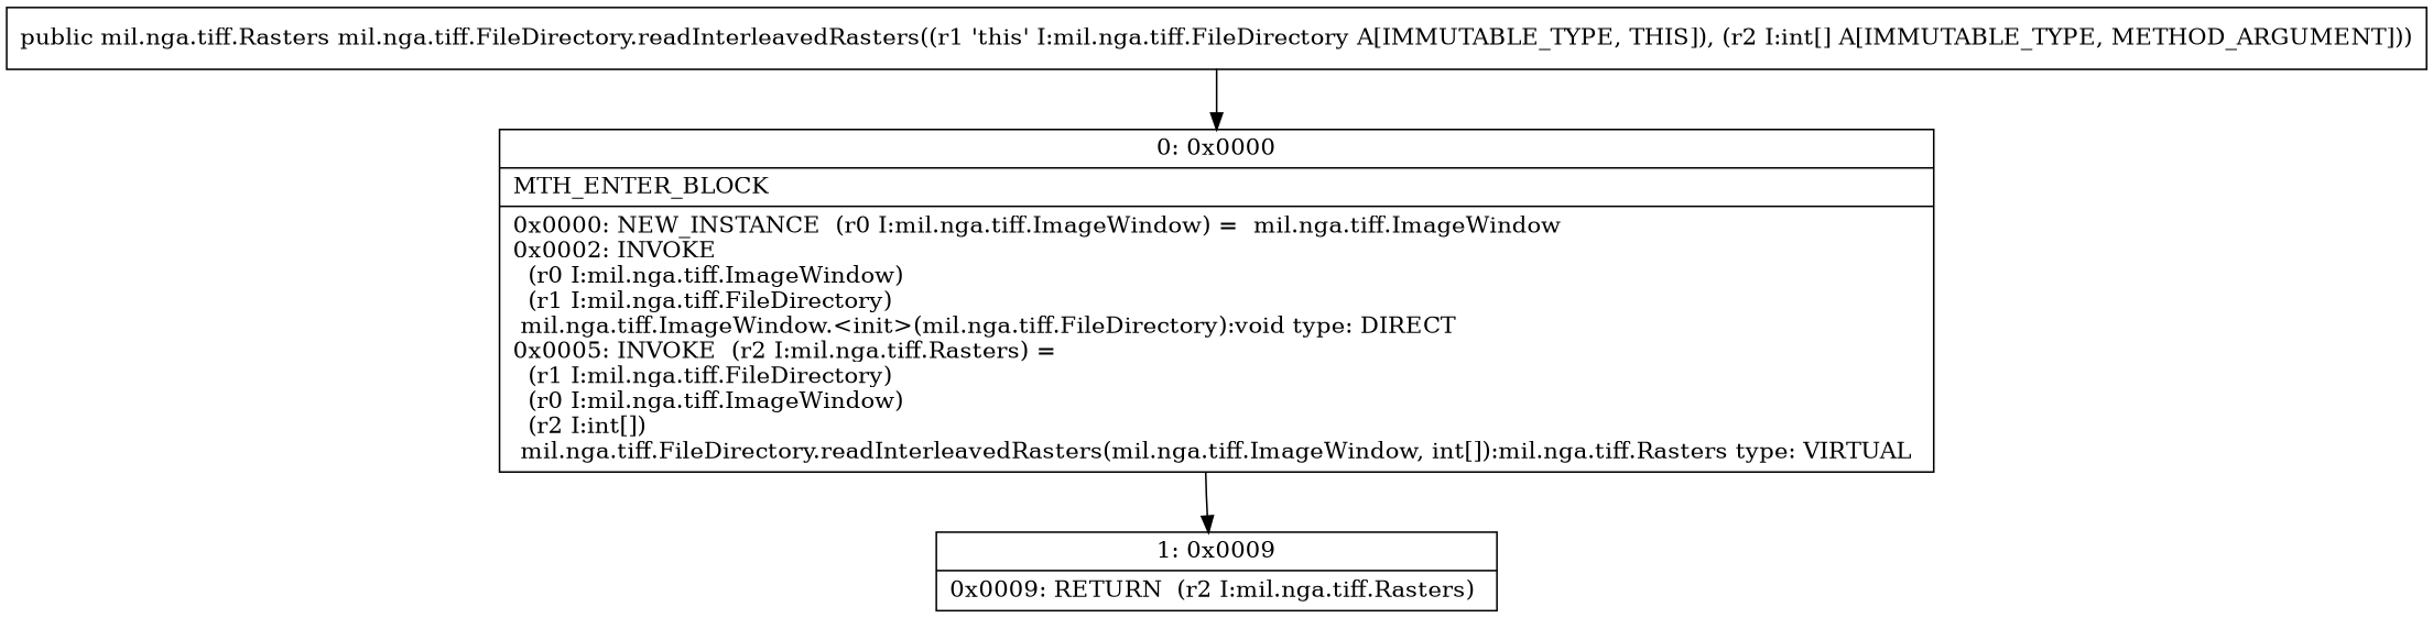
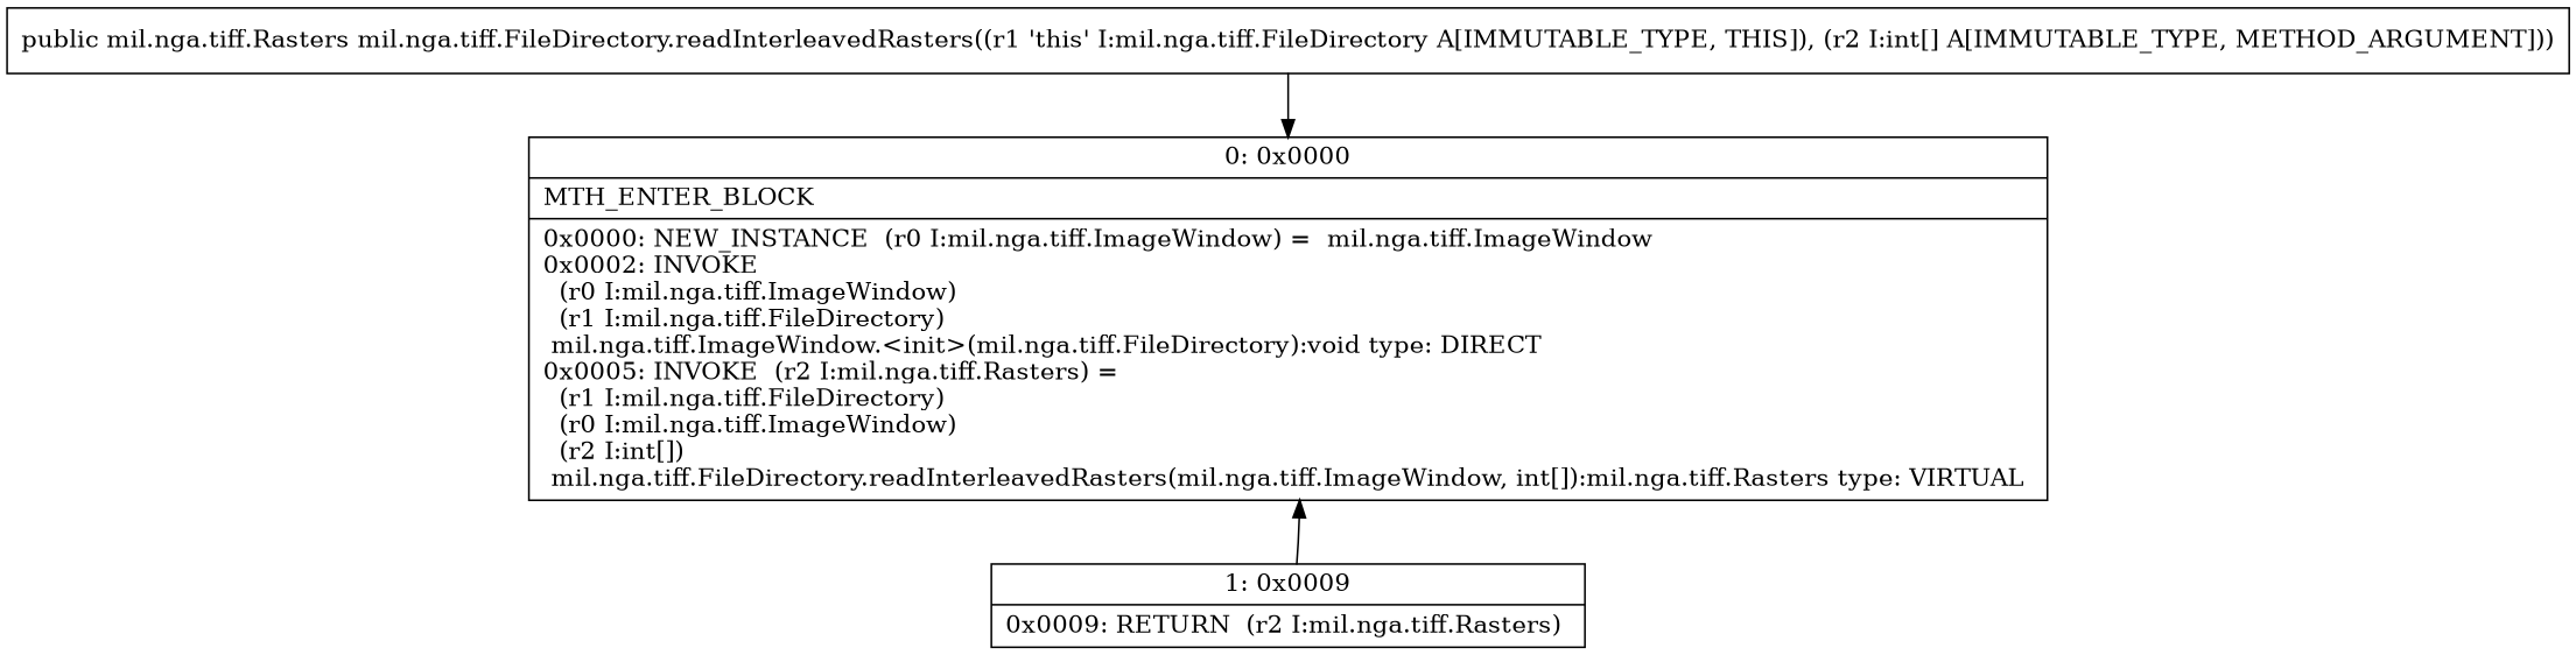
  digraph {
    node [shape=record]
    n1 [label="{0\:\ 0x0000|MTH_ENTER_BLOCK\l|0x0000: NEW_INSTANCE  (r0 I:mil.nga.tiff.ImageWindow) =  mil.nga.tiff.ImageWindow \l0x0002: INVOKE  \l  (r0 I:mil.nga.tiff.ImageWindow)\l  (r1 I:mil.nga.tiff.FileDirectory)\l mil.nga.tiff.ImageWindow.\<init\>(mil.nga.tiff.FileDirectory):void type: DIRECT \l0x0005: INVOKE  (r2 I:mil.nga.tiff.Rasters) = \l  (r1 I:mil.nga.tiff.FileDirectory)\l  (r0 I:mil.nga.tiff.ImageWindow)\l  (r2 I:int[])\l mil.nga.tiff.FileDirectory.readInterleavedRasters(mil.nga.tiff.ImageWindow, int[]):mil.nga.tiff.Rasters type: VIRTUAL \l}"]
    n2 [label="{1\:\ 0x0009|0x0009: RETURN  (r2 I:mil.nga.tiff.Rasters) \l}"]
    n3 [label="{public mil.nga.tiff.Rasters mil.nga.tiff.FileDirectory.readInterleavedRasters((r1 'this' I:mil.nga.tiff.FileDirectory A[IMMUTABLE_TYPE, THIS]), (r2 I:int[] A[IMMUTABLE_TYPE, METHOD_ARGUMENT])) }"]
-   n1 -> n2
+   n2 -> n1
    n3 -> n1
  }
